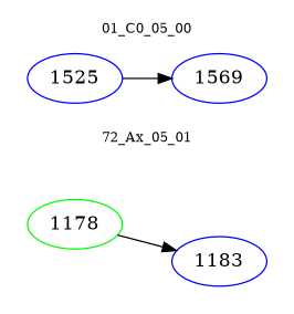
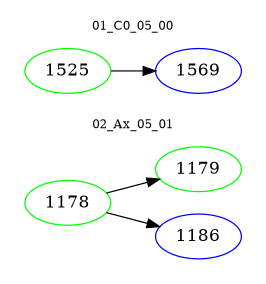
  digraph {
    rankdir=LR
    node [color=green]
    edge [color=black]
    n1 [label=1178]
-   n2 [color=blue label=1183]
-   n4 [color=blue label=1525]
+   n2 [color=blue label=1186]
+   n3 [label=1179]
+   n4 [label=1525]
    n5 [color=blue label=1569]
    subgraph cluster_1 {
      color=white
      fontsize=10
-     label="72_Ax_05_01"
+     label="02_Ax_05_01"
      n1
      n2
+     n3
    }
    subgraph cluster_2 {
      color=white
      fontsize=10
      label="01_C0_05_00"
      n4
      n5
    }
    n1 -> n2
+   n1 -> n3
    n4 -> n5
  }
